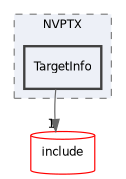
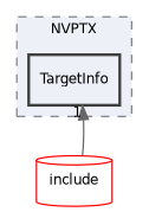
  digraph {
    compound=true
    node [fillcolor="#edf0f7" fontname=Helvetica fontsize=10]
    n1 [color=grey25 label=TargetInfo shape=box style="filled,bold,"]
    n2 [color=red label=include shape=cylinder]
    subgraph cluster_1 {
      bgcolor="#edf0f7"
      fontname=Helvetica
      fontsize=10
      label=NVPTX
      pencolor=grey50
      style="filled,dashed,"
      n1
    }
-   n1 -> n2 [fontname=Helvetica fontsize=10 headlabel=1 labeldistance=1.5 labelfontname=Helvetica labelfontsize=10 color=gray40]
+   n2 -> n1 [fontname=Helvetica fontsize=10 headlabel=1 labeldistance=1.5 labelfontname=Helvetica labelfontsize=10 color=gray40]
  }
